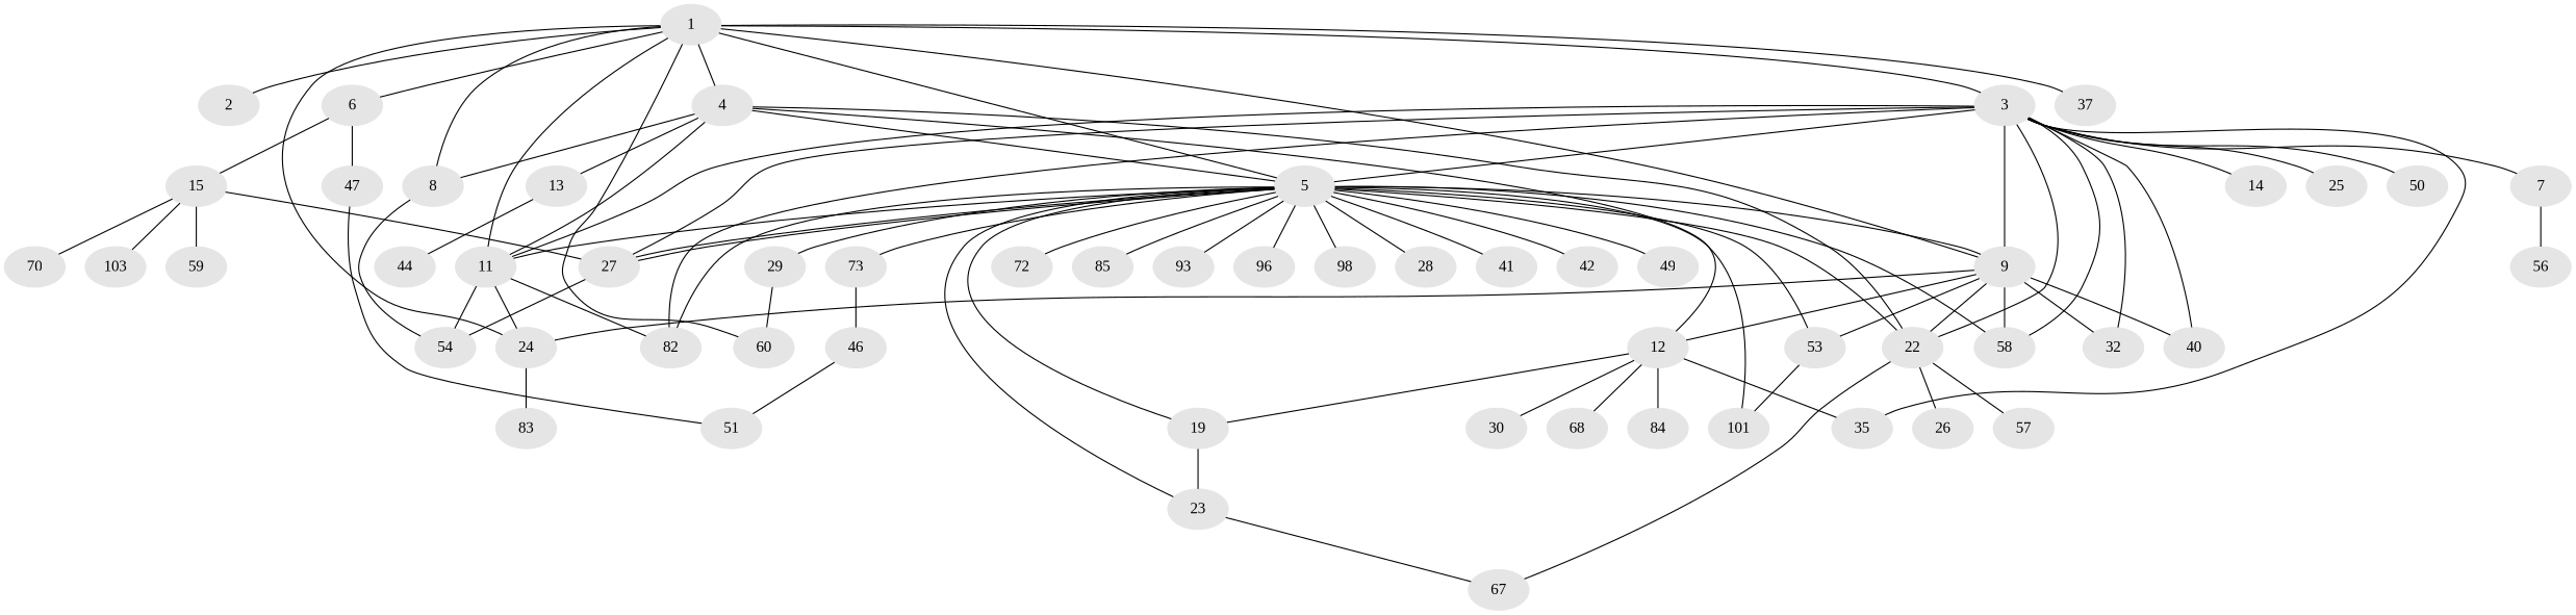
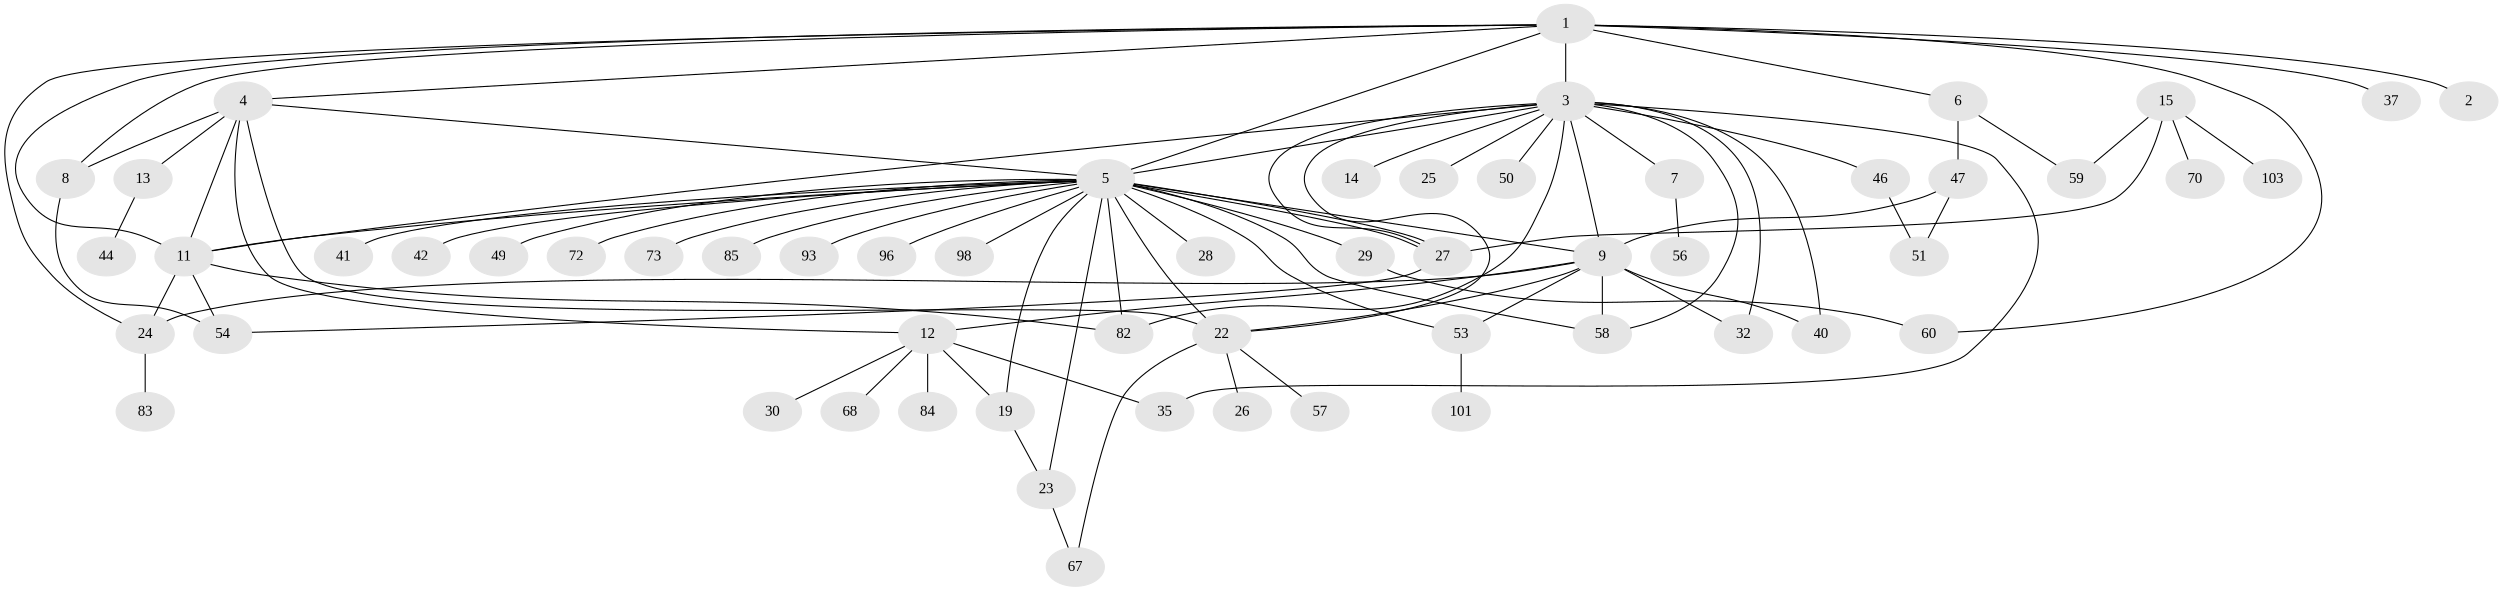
  graph {
    fontname="Liberation Serif"
    node [color=gray90 fontname="Liberation Serif" style=filled]
    edge [fontname="Liberation Serif"]
    1
    2
    3 [super="+20+17+90+95+94+107+75+87+38+46+16"]
    4 [super="+61+55+88+31"]
    5 [super="+21"]
    6
    8 [super="+34+45+10"]
    9 [super="+39+18+78+92+52"]
    11
    24
    37 [super="+81"]
    60 [super="+65"]
    7
    14
    22 [super="+110+105+114+63+91+62+36"]
    25 [super="+69+89+79"]
    27
    32
    35
    40 [super="+86"]
    n21 [label=46]
    50 [super="+111"]
    58 [super="+106"]
    82 [super="+112"]
    12
    13
    19
    23
    28
    29
    41
    42
    49
    53
    72
    73
    85
    93
    n39 [label=96]
    98
    101
    15
    47
    54
    83
    56
    26
    57
    67 [super="+108+102+71"]
    51
    30
    68
    84
    44
    59
    70
    103
    1 -- 2
    1 -- 3 [weight=2]
    1 -- 4
    1 -- 5
    1 -- 6
    1 -- 8
-   1 -- 9
+   47 -- 9
    1 -- 11
    1 -- 24
    1 -- 37
    1 -- 60
    3 -- 5 [weight=3]
    3 -- 9 [weight=3]
    3 -- 11
    3 -- 7
    3 -- 14
    3 -- 22
    3 -- 25
    3 -- 27
    3 -- 32 [weight=2]
    3 -- 35
    3 -- 40
-   73 -- n21
+   3 -- n21
    3 -- 50
    3 -- 58
    3 -- 82
    4 -- 5 [weight=2]
    4 -- 8 [weight=2]
    4 -- 11
    4 -- 22
    4 -- 12
    4 -- 13
    5 -- 9 [weight=2]
    5 -- 11
    5 -- 22 [weight=2]
    5 -- 27
    5 -- 27
    5 -- 58
    5 -- 82
    5 -- 19
    5 -- 23
    5 -- 28
    5 -- 29
    5 -- 41
    5 -- 42
    5 -- 49
    5 -- 53
    5 -- 72
    5 -- 73
    5 -- 85
    5 -- 93
    5 -- n39
    5 -- 98
-   5 -- 101
-   6 -- 15
+   6 -- 59
    6 -- 47
    8 -- 54
    9 -- 24
    9 -- 22
    9 -- 32
    9 -- 40
    9 -- 58
    9 -- 12
    9 -- 53
    11 -- 24
    11 -- 82
    11 -- 54
    24 -- 83
    7 -- 56
    22 -- 26
    22 -- 57
    22 -- 67
    27 -- 54
    n21 -- 51
    12 -- 35
    12 -- 19
    12 -- 30
    12 -- 68
    12 -- 84
    13 -- 44
    19 -- 23
    23 -- 67
    29 -- 60
    53 -- 101
    15 -- 27
    15 -- 59
    15 -- 70
    15 -- 103
    47 -- 51
  }
